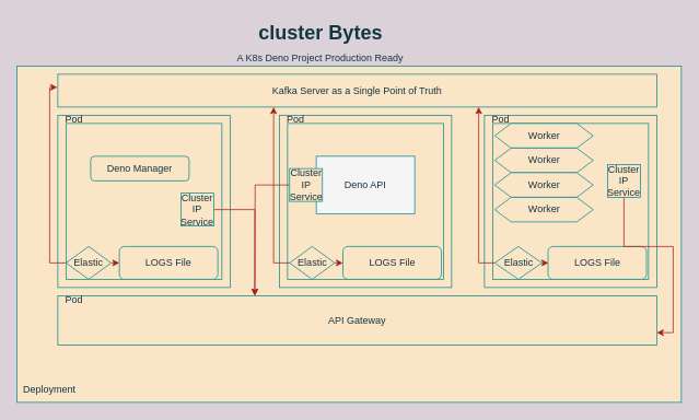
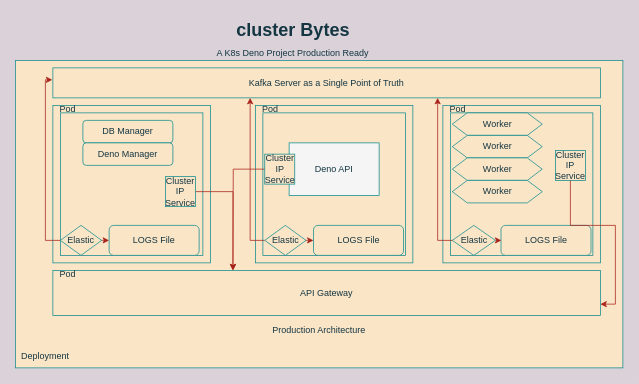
  <mxCell id="0" />
  <mxCell id="1" parent="0" />
  <mxCell id="2" value="" style="rounded=0;whiteSpace=wrap;html=1;sketch=0;strokeColor=#0F8B8D;fillColor=#FAE5C7;fontColor=#143642;" vertex="1" parent="1"><mxGeometry x="20" y="80" width="810" height="410" as="geometry" /></mxCell>
  <mxCell id="3" value="" style="whiteSpace=wrap;html=1;aspect=fixed;fillColor=#FAE5C7;strokeColor=#0F8B8D;fontColor=#143642;" vertex="1" parent="1"><mxGeometry x="70" y="140" width="210" height="210" as="geometry" /></mxCell>
  <mxCell id="4" value="" style="whiteSpace=wrap;html=1;aspect=fixed;fillColor=#FAE5C7;strokeColor=#0F8B8D;fontColor=#143642;" vertex="1" parent="1"><mxGeometry x="80" y="150" width="190" height="190" as="geometry" /></mxCell>
  <mxCell id="5" value="" style="whiteSpace=wrap;html=1;aspect=fixed;fillColor=#FAE5C7;strokeColor=#0F8B8D;fontColor=#143642;" vertex="1" parent="1"><mxGeometry x="340" y="140" width="210" height="210" as="geometry" /></mxCell>
  <mxCell id="6" value="" style="whiteSpace=wrap;html=1;aspect=fixed;fillColor=#FAE5C7;strokeColor=#0F8B8D;fontColor=#143642;" vertex="1" parent="1"><mxGeometry x="350" y="150" width="190" height="190" as="geometry" /></mxCell>
  <mxCell id="7" value="" style="whiteSpace=wrap;html=1;aspect=fixed;fillColor=#FAE5C7;strokeColor=#0F8B8D;fontColor=#143642;" vertex="1" parent="1"><mxGeometry x="590" y="140" width="210" height="210" as="geometry" /></mxCell>
  <mxCell id="8" value="" style="whiteSpace=wrap;html=1;aspect=fixed;fillColor=#FAE5C7;strokeColor=#0F8B8D;fontColor=#143642;" vertex="1" parent="1"><mxGeometry x="600" y="150" width="190" height="190" as="geometry" /></mxCell>
  <mxCell id="9" value="cluster Bytes" style="text;strokeColor=none;fillColor=none;html=1;fontSize=24;fontStyle=1;verticalAlign=middle;align=center;fontColor=#143642;" vertex="1" parent="1"><mxGeometry x="340" width="100" height="40" as="geometry" y="20" /></mxCell>
  <mxCell id="10" value="A K8s Deno Project Production Ready" style="text;html=1;strokeColor=none;fillColor=none;align=center;verticalAlign=middle;whiteSpace=wrap;rounded=0;fontColor=#143642;" vertex="1" parent="1"><mxGeometry x="267" y="60" width="246" height="20" as="geometry" /></mxCell>
  <mxCell id="11" value="LOGS File" style="rounded=1;whiteSpace=wrap;html=1;fillColor=#FAE5C7;strokeColor=#0F8B8D;fontColor=#143642;" vertex="1" parent="1"><mxGeometry x="145" y="300" width="120" height="40" as="geometry" /></mxCell>
  <mxCell id="12" style="edgeStyle=orthogonalEdgeStyle;rounded=0;orthogonalLoop=1;jettySize=auto;html=1;exitX=1;exitY=0.5;exitDx=0;exitDy=0;entryX=0;entryY=0.5;entryDx=0;entryDy=0;labelBackgroundColor=#DAD2D8;strokeColor=#A8201A;fontColor=#143642;" edge="1" parent="1" source="14" target="11"><mxGeometry relative="1" as="geometry" /></mxCell>
  <mxCell id="13" style="edgeStyle=orthogonalEdgeStyle;rounded=0;orthogonalLoop=1;jettySize=auto;html=1;exitX=0;exitY=0.5;exitDx=0;exitDy=0;entryX=-0.001;entryY=0.398;entryDx=0;entryDy=0;entryPerimeter=0;labelBackgroundColor=#DAD2D8;strokeColor=#A8201A;fontColor=#143642;" edge="1" parent="1" source="14" target="17"><mxGeometry relative="1" as="geometry" /></mxCell>
  <mxCell id="14" value="Elastic" style="rhombus;whiteSpace=wrap;html=1;fillColor=#FAE5C7;strokeColor=#0F8B8D;fontColor=#143642;" vertex="1" parent="1"><mxGeometry x="80" y="300" width="55" height="40" as="geometry" /></mxCell>
+ <mxCell id="15" value="DB Manager" style="rounded=1;whiteSpace=wrap;html=1;fillColor=#FAE5C7;strokeColor=#0F8B8D;fontColor=#143642;" vertex="1" parent="1"><mxGeometry x="110" y="160" width="120" height="30" as="geometry" /></mxCell>
  <mxCell id="16" value="Deno Manager" style="rounded=1;whiteSpace=wrap;html=1;fillColor=#FAE5C7;strokeColor=#0F8B8D;fontColor=#143642;" vertex="1" parent="1"><mxGeometry x="110" y="190" width="120" height="30" as="geometry" /></mxCell>
  <mxCell id="17" value="Kafka Server as a Single Point of Truth" style="rounded=0;whiteSpace=wrap;html=1;fillColor=#FAE5C7;strokeColor=#0F8B8D;fontColor=#143642;" vertex="1" parent="1"><mxGeometry x="70" y="90" width="730" height="40" as="geometry" /></mxCell>
  <mxCell id="18" value="Deno API" style="rounded=0;whiteSpace=wrap;html=1;fillColor=#f5f5f5;strokeColor=#0F8B8D;fontColor=#143642;" vertex="1" parent="1"><mxGeometry x="385" y="190" width="120" height="70" as="geometry" /></mxCell>
  <mxCell id="19" value="LOGS File" style="rounded=1;whiteSpace=wrap;html=1;fillColor=#FAE5C7;strokeColor=#0F8B8D;fontColor=#143642;" vertex="1" parent="1"><mxGeometry x="417.5" y="300" width="120" height="40" as="geometry" /></mxCell>
  <mxCell id="20" style="edgeStyle=orthogonalEdgeStyle;rounded=0;orthogonalLoop=1;jettySize=auto;html=1;exitX=1;exitY=0.5;exitDx=0;exitDy=0;entryX=0;entryY=0.5;entryDx=0;entryDy=0;labelBackgroundColor=#DAD2D8;strokeColor=#A8201A;fontColor=#143642;" edge="1" parent="1" source="22" target="19"><mxGeometry relative="1" as="geometry" /></mxCell>
  <mxCell id="21" style="edgeStyle=orthogonalEdgeStyle;rounded=0;orthogonalLoop=1;jettySize=auto;html=1;exitX=0;exitY=0.5;exitDx=0;exitDy=0;labelBackgroundColor=#DAD2D8;strokeColor=#A8201A;fontColor=#143642;" edge="1" parent="1" source="22"><mxGeometry relative="1" as="geometry"><mxPoint x="333" y="130" as="targetPoint" /><Array as="points"><mxPoint x="333" y="320" /><mxPoint x="333" y="130" /></Array></mxGeometry></mxCell>
  <mxCell id="22" value="Elastic" style="rhombus;whiteSpace=wrap;html=1;fillColor=#FAE5C7;strokeColor=#0F8B8D;fontColor=#143642;" vertex="1" parent="1"><mxGeometry x="352.5" y="300" width="55" height="40" as="geometry" /></mxCell>
  <mxCell id="23" value="LOGS File" style="rounded=1;whiteSpace=wrap;html=1;fillColor=#FAE5C7;strokeColor=#0F8B8D;fontColor=#143642;" vertex="1" parent="1"><mxGeometry x="667.5" y="300" width="120" height="40" as="geometry" /></mxCell>
  <mxCell id="24" style="edgeStyle=orthogonalEdgeStyle;rounded=0;orthogonalLoop=1;jettySize=auto;html=1;exitX=1;exitY=0.5;exitDx=0;exitDy=0;labelBackgroundColor=#DAD2D8;strokeColor=#A8201A;fontColor=#143642;" edge="1" parent="1" source="25"><mxGeometry relative="1" as="geometry"><mxPoint x="668" y="320" as="targetPoint" /></mxGeometry></mxCell>
  <mxCell id="25" value="Elastic" style="rhombus;whiteSpace=wrap;html=1;fillColor=#FAE5C7;strokeColor=#0F8B8D;fontColor=#143642;" vertex="1" parent="1"><mxGeometry x="602.5" y="300" width="57.5" height="40" as="geometry" /></mxCell>
  <mxCell id="26" value="Worker" style="shape=hexagon;perimeter=hexagonPerimeter2;whiteSpace=wrap;html=1;fixedSize=1;fillColor=#FAE5C7;strokeColor=#0F8B8D;fontColor=#143642;" vertex="1" parent="1"><mxGeometry x="602.5" y="150" width="120" height="30" as="geometry" /></mxCell>
  <mxCell id="27" value="&lt;span&gt;Worker&lt;/span&gt;" style="shape=hexagon;perimeter=hexagonPerimeter2;whiteSpace=wrap;html=1;fixedSize=1;fillColor=#FAE5C7;strokeColor=#0F8B8D;fontColor=#143642;" vertex="1" parent="1"><mxGeometry x="602.5" y="180" width="120" height="30" as="geometry" /></mxCell>
  <mxCell id="28" value="&lt;span&gt;Worker&lt;/span&gt;" style="shape=hexagon;perimeter=hexagonPerimeter2;whiteSpace=wrap;html=1;fixedSize=1;fillColor=#FAE5C7;strokeColor=#0F8B8D;fontColor=#143642;" vertex="1" parent="1"><mxGeometry x="602.5" y="210" width="120" height="30" as="geometry" /></mxCell>
  <mxCell id="29" value="&lt;span&gt;Worker&lt;/span&gt;" style="shape=hexagon;perimeter=hexagonPerimeter2;whiteSpace=wrap;html=1;fixedSize=1;fillColor=#FAE5C7;strokeColor=#0F8B8D;fontColor=#143642;" vertex="1" parent="1"><mxGeometry x="602.5" y="240" width="120" height="30" as="geometry" /></mxCell>
  <mxCell id="30" value="API Gateway" style="rounded=0;whiteSpace=wrap;html=1;fillColor=#FAE5C7;strokeColor=#0F8B8D;fontColor=#143642;" vertex="1" parent="1"><mxGeometry x="70" y="360" width="730" height="60" as="geometry" /></mxCell>
  <mxCell id="31" value="Pod" style="text;html=1;strokeColor=none;fillColor=none;align=center;verticalAlign=middle;whiteSpace=wrap;rounded=0;fontColor=#143642;" vertex="1" parent="1"><mxGeometry x="70" y="140" width="40" height="10" as="geometry" /></mxCell>
  <mxCell id="32" value="Pod" style="text;html=1;strokeColor=none;fillColor=none;align=center;verticalAlign=middle;whiteSpace=wrap;rounded=0;fontColor=#143642;" vertex="1" parent="1"><mxGeometry x="340" y="140" width="40" height="10" as="geometry" /></mxCell>
  <mxCell id="33" value="Pod" style="text;html=1;strokeColor=none;fillColor=none;align=center;verticalAlign=middle;whiteSpace=wrap;rounded=0;fontColor=#143642;" vertex="1" parent="1"><mxGeometry x="590" y="140" width="40" height="10" as="geometry" /></mxCell>
  <mxCell id="34" value="Pod" style="text;html=1;strokeColor=none;fillColor=none;align=center;verticalAlign=middle;whiteSpace=wrap;rounded=0;fontColor=#143642;" vertex="1" parent="1"><mxGeometry x="70" y="360" width="40" height="10" as="geometry" /></mxCell>
  <mxCell id="35" style="edgeStyle=orthogonalEdgeStyle;rounded=0;orthogonalLoop=1;jettySize=auto;html=1;exitX=0;exitY=0.5;exitDx=0;exitDy=0;labelBackgroundColor=#DAD2D8;strokeColor=#A8201A;fontColor=#143642;" edge="1" parent="1"><mxGeometry relative="1" as="geometry"><mxPoint x="602.5" y="320" as="sourcePoint" /><mxPoint x="583" y="130" as="targetPoint" /><Array as="points"><mxPoint x="583" y="320" /><mxPoint x="583" y="130" /></Array></mxGeometry></mxCell>
  <mxCell id="36" style="edgeStyle=orthogonalEdgeStyle;rounded=0;orthogonalLoop=1;jettySize=auto;html=1;exitX=1;exitY=0.5;exitDx=0;exitDy=0;entryX=0.329;entryY=0;entryDx=0;entryDy=0;entryPerimeter=0;labelBackgroundColor=#DAD2D8;strokeColor=#A8201A;fontColor=#143642;" edge="1" parent="1" source="37" target="30"><mxGeometry relative="1" as="geometry" /></mxCell>
  <mxCell id="37" value="Cluster IP Service" style="whiteSpace=wrap;html=1;aspect=fixed;fillColor=#FAE5C7;strokeColor=#0F8B8D;fontColor=#143642;" vertex="1" parent="1"><mxGeometry x="220" y="235" width="40" height="40" as="geometry" /></mxCell>
  <mxCell id="38" style="edgeStyle=orthogonalEdgeStyle;rounded=0;orthogonalLoop=1;jettySize=auto;html=1;exitX=0;exitY=0.5;exitDx=0;exitDy=0;labelBackgroundColor=#DAD2D8;strokeColor=#A8201A;fontColor=#143642;" edge="1" parent="1" source="39"><mxGeometry relative="1" as="geometry"><mxPoint x="310" y="360" as="targetPoint" /></mxGeometry></mxCell>
  <mxCell id="39" value="Cluster IP Service" style="whiteSpace=wrap;html=1;aspect=fixed;fillColor=#FAE5C7;strokeColor=#0F8B8D;fontColor=#143642;" vertex="1" parent="1"><mxGeometry x="352.5" y="205" width="40" height="40" as="geometry" /></mxCell>
  <mxCell id="40" style="edgeStyle=orthogonalEdgeStyle;rounded=0;orthogonalLoop=1;jettySize=auto;html=1;entryX=1;entryY=0.75;entryDx=0;entryDy=0;labelBackgroundColor=#DAD2D8;strokeColor=#A8201A;fontColor=#143642;" edge="1" parent="1" source="41" target="30"><mxGeometry relative="1" as="geometry" /></mxCell>
  <mxCell id="41" value="Cluster IP Service" style="whiteSpace=wrap;html=1;aspect=fixed;fillColor=#FAE5C7;strokeColor=#0F8B8D;fontColor=#143642;" vertex="1" parent="1"><mxGeometry x="740" y="200" width="40" height="40" as="geometry" /></mxCell>
+ <mxCell id="42" value="Production Architecture" style="text;html=1;strokeColor=none;fillColor=none;align=center;verticalAlign=middle;whiteSpace=wrap;rounded=0;fontColor=#143642;" vertex="1" parent="1"><mxGeometry x="50" y="430" width="750" height="20" as="geometry" /></mxCell>
  <mxCell id="43" value="Deployment" style="text;html=1;strokeColor=none;fillColor=none;align=center;verticalAlign=middle;whiteSpace=wrap;rounded=0;sketch=0;fontColor=#143642;" vertex="1" parent="1"><mxGeometry x="40" y="464" width="40" height="20" as="geometry" /></mxCell>
